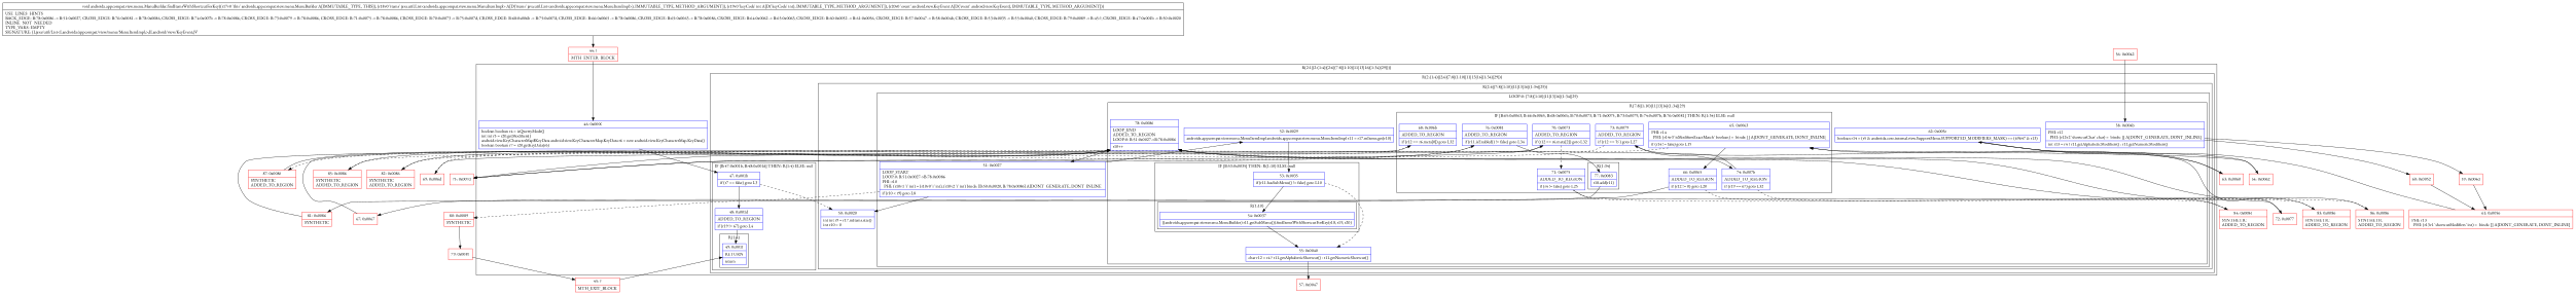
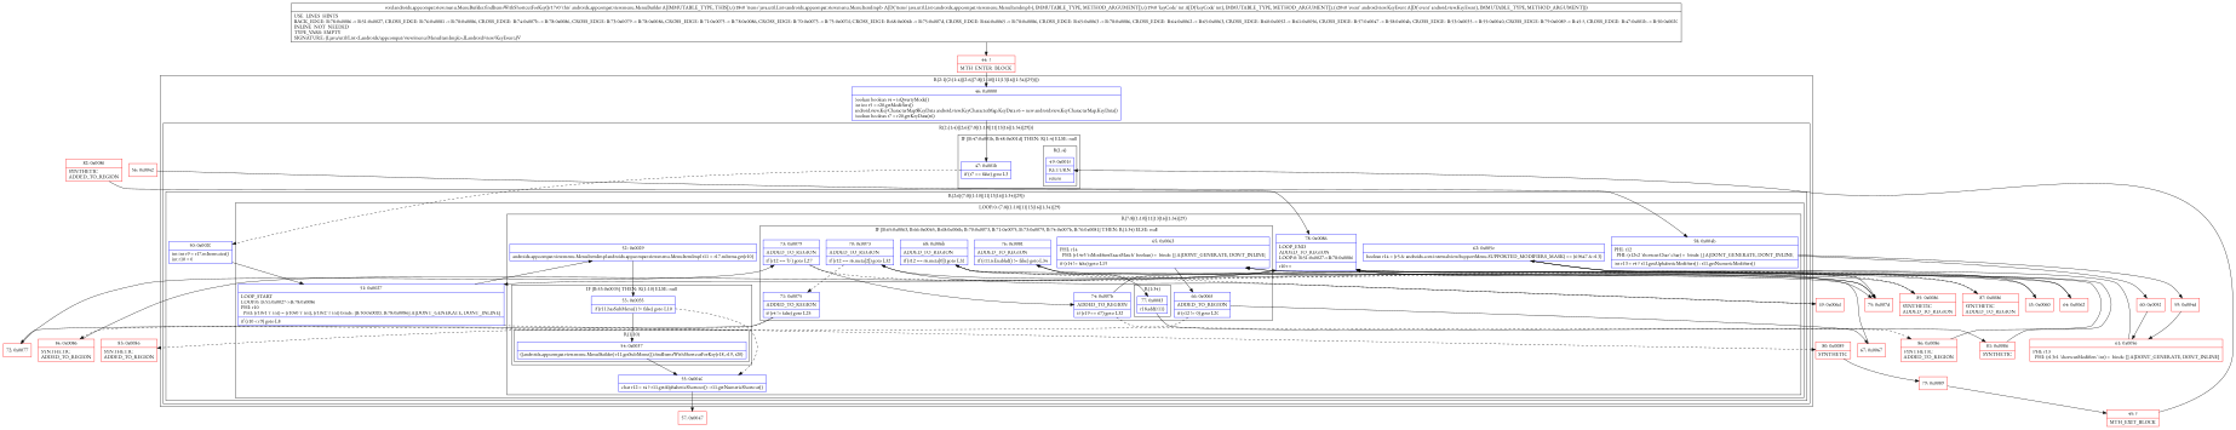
  digraph {
    fontname="EB Garamond"
    node [color=blue fontname="EB Garamond" shape=record]
    edge [fontname="EB Garamond"]
    n1 [label="{49\:\ 0x001f|RETURN\l|return\l}"]
    n2 [label="{47\:\ 0x001b|if (r7 == false) goto L3\l}"]
-   n3 [label="{48\:\ 0x001d|ADDED_TO_REGION\l|if (r19 != 67) goto L4\l}"]
    n4 [label="{54\:\ 0x0037|((androidx.appcompat.view.menu.MenuBuilder) r11.getSubMenu()).findItemsWithShortcutForKey(r18, r19, r20)\l}"]
    n5 [label="{53\:\ 0x0035|if (r11.hasSubMenu() != false) goto L10\l}"]
    n6 [label="{77\:\ 0x0083|r18.add(r11)\l}"]
    n7 [label="{65\:\ 0x0063|PHI: r14 \l  PHI: (r14v3 'isModifiersExactMatch' boolean) =  binds: [] A[DONT_GENERATE, DONT_INLINE]\l|if (r14 != false) goto L19\l}"]
    n8 [label="{66\:\ 0x0065|ADDED_TO_REGION\l|if (r12 != 0) goto L20\l}"]
    n9 [label="{68\:\ 0x006b|ADDED_TO_REGION\l|if (r12 == r6.meta[0]) goto L32\l}"]
    n10 [label="{70\:\ 0x0073|ADDED_TO_REGION\l|if (r12 == r6.meta[2]) goto L32\l}"]
    n11 [label="{71\:\ 0x0075|ADDED_TO_REGION\l|if (r4 != false) goto L25\l}"]
    n12 [label="{73\:\ 0x0079|ADDED_TO_REGION\l|if (r12 == 'b') goto L27\l}"]
    n13 [label="{74\:\ 0x007b|ADDED_TO_REGION\l|if (r19 == 67) goto L32\l}"]
    n14 [label="{76\:\ 0x0081|ADDED_TO_REGION\l|if (r11.isEnabled() != false) goto L34\l}"]
    n15 [label="{52\:\ 0x0029|androidx.appcompat.view.menu.MenuItemImpl androidx.appcompat.view.menu.MenuItemImpl r11 = r17.mItems.get(r10)\l}"]
    n16 [label="{55\:\ 0x0040|char r12 = r4 ? r11.getAlphabeticShortcut() : r11.getNumericShortcut()\l}"]
    n17 [label="{58\:\ 0x004b|PHI: r12 \l  PHI: (r12v2 'shortcutChar' char) =  binds: [] A[DONT_GENERATE, DONT_INLINE]\l|int r13 = r4 ? r11.getAlphabeticModifiers() : r11.getNumericModifiers()\l}"]
    n18 [label="{62\:\ 0x005e|boolean r14 = (r5 & androidx.core.internal.view.SupportMenu.SUPPORTED_MODIFIERS_MASK) == (69647 & r13)\l}"]
    n19 [label="{78\:\ 0x0086|LOOP_END\lADDED_TO_REGION\lLOOP:0: B:51:0x0027\-\>B:78:0x0086\l|r10++\l}"]
    n20 [label="{51\:\ 0x0027|LOOP_START\lLOOP:0: B:51:0x0027\-\>B:78:0x0086\lPHI: r10 \l  PHI: (r10v1 'i' int) = (r10v0 'i' int), (r10v2 'i' int) binds: [B:50:0x0020, B:78:0x0086] A[DONT_GENERATE, DONT_INLINE]\l|if (r10 \< r9) goto L8\l}"]
    n21 [label="{50\:\ 0x0020|int int r9 = r17.mItems.size()\lint r10 = 0\l}"]
    n22 [label="{46\:\ 0x0000|boolean boolean r4 = isQwertyMode()\lint int r5 = r20.getModifiers()\landroid.view.KeyCharacterMap$KeyData android.view.KeyCharacterMap.KeyData r6 = new android.view.KeyCharacterMap.KeyData()\lboolean boolean r7 = r20.getKeyData(r6)\l}"]
    n23 [color=red label="{81\:\ 0x0086|SYNTHETIC\l}"]
    n24 [color=red label="{82\:\ 0x0086|SYNTHETIC\lADDED_TO_REGION\l}"]
    n25 [color=red label="{67\:\ 0x0067}"]
    n26 [color=red label="{83\:\ 0x0086|SYNTHETIC\lADDED_TO_REGION\l}"]
    n27 [color=red label="{69\:\ 0x006d}"]
    n28 [color=red label="{75\:\ 0x007d}"]
    n29 [color=red label="{72\:\ 0x0077}"]
    n30 [color=red label="{84\:\ 0x0086|SYNTHETIC\lADDED_TO_REGION\l}"]
    n31 [color=red label="{85\:\ 0x0086|SYNTHETIC\lADDED_TO_REGION\l}"]
    n32 [color=red label="{86\:\ 0x0086|SYNTHETIC\lADDED_TO_REGION\l}"]
    n33 [color=red label="{87\:\ 0x0086|SYNTHETIC\lADDED_TO_REGION\l}"]
    n34 [color=red label="{57\:\ 0x0047}"]
    n35 [color=red label="{59\:\ 0x004d}"]
    n36 [color=red label="{60\:\ 0x0052}"]
    n37 [color=red label="{63\:\ 0x0060}"]
    n38 [color=red label="{64\:\ 0x0062}"]
    n39 [color=red label="{80\:\ 0x0089|SYNTHETIC\l}"]
    n40 [color=red label="{45\:\ ?|MTH_EXIT_BLOCK\l}"]
    n41 [color=red label="{79\:\ 0x0089}"]
    n42 [color=red label="{56\:\ 0x0042}"]
    n43 [color=red label="{61\:\ 0x0056|PHI: r13 \l  PHI: (r13v1 'shortcutModifiers' int) =  binds: [] A[DONT_GENERATE, DONT_INLINE]\l}"]
    n44 [color=red label="{44\:\ ?|MTH_ENTER_BLOCK\l}"]
    n45 [label="{void androidx.appcompat.view.menu.MenuBuilder.findItemsWithShortcutForKey((r17v0 'this' androidx.appcompat.view.menu.MenuBuilder A[IMMUTABLE_TYPE, THIS]), (r18v0 'items' java.util.List\<androidx.appcompat.view.menu.MenuItemImpl\> A[D('items' java.util.List\<androidx.appcompat.view.menu.MenuItemImpl\>), IMMUTABLE_TYPE, METHOD_ARGUMENT]), (r19v0 'keyCode' int A[D('keyCode' int), IMMUTABLE_TYPE, METHOD_ARGUMENT]), (r20v0 'event' android.view.KeyEvent A[D('event' android.view.KeyEvent), IMMUTABLE_TYPE, METHOD_ARGUMENT]))  | USE_LINES_HINTS\lBACK_EDGE: B:78:0x0086 \-\> B:51:0x0027, CROSS_EDGE: B:76:0x0081 \-\> B:78:0x0086, CROSS_EDGE: B:74:0x007b \-\> B:78:0x0086, CROSS_EDGE: B:73:0x0079 \-\> B:78:0x0086, CROSS_EDGE: B:71:0x0075 \-\> B:78:0x0086, CROSS_EDGE: B:70:0x0073 \-\> B:75:0x007d, CROSS_EDGE: B:68:0x006b \-\> B:75:0x007d, CROSS_EDGE: B:66:0x0065 \-\> B:78:0x0086, CROSS_EDGE: B:65:0x0063 \-\> B:78:0x0086, CROSS_EDGE: B:64:0x0062 \-\> B:65:0x0063, CROSS_EDGE: B:60:0x0052 \-\> B:61:0x0056, CROSS_EDGE: B:57:0x0047 \-\> B:58:0x004b, CROSS_EDGE: B:53:0x0035 \-\> B:55:0x0040, CROSS_EDGE: B:79:0x0089 \-\> B:45:?, CROSS_EDGE: B:47:0x001b \-\> B:50:0x0020\lINLINE_NOT_NEEDED\lTYPE_VARS: EMPTY\lSIGNATURE: (Ljava\/util\/List\<Landroidx\/appcompat\/view\/menu\/MenuItemImpl;\>;ILandroid\/view\/KeyEvent;)V\l}" color=""]
    subgraph cluster_1 {
      label="R(2:1|(2:(1:4)|(2:6|(7:8|(1:10)|11|13|16|(1:34)|29))))"
      n22
      subgraph cluster_2 {
        label="R(2:(1:4)|(2:6|(7:8|(1:10)|11|13|16|(1:34)|29)))"
        subgraph cluster_3 {
          label="IF [B:47:0x001b, B:48:0x001d] THEN: R(1:4) ELSE: null"
          n2
-         n3
          subgraph cluster_4 {
            label="R(1:4)"
            n1
          }
        }
        subgraph cluster_5 {
          label="R(2:6|(7:8|(1:10)|11|13|16|(1:34)|29))"
          n21
          subgraph cluster_6 {
            label="LOOP:0: (7:8|(1:10)|11|13|16|(1:34)|29)"
            n20
            subgraph cluster_7 {
              label="R(7:8|(1:10)|11|13|16|(1:34)|29)"
              n15
              n16
              n17
              n18
              n19
              subgraph cluster_8 {
                label="IF [B:53:0x0035] THEN: R(1:10) ELSE: null"
                n5
                subgraph cluster_9 {
                  label="R(1:10)"
                  n4
                }
              }
              subgraph cluster_10 {
                label="IF [B:65:0x0063, B:66:0x0065, B:68:0x006b, B:70:0x0073, B:71:0x0075, B:73:0x0079, B:74:0x007b, B:76:0x0081] THEN: R(1:34) ELSE: null"
                n7
                n8
                n9
                n10
                n11
                n12
                n13
                n14
                subgraph cluster_11 {
                  label="R(1:34)"
                  n6
                }
              }
            }
          }
        }
      }
    }
-   n2 -> n3
    n2 -> n21 [style=dashed]
-   n3 -> n1
    n4 -> n16
    n5 -> n4
    n5 -> n16 [style=dashed]
    n6 -> n23
    n7 -> n8
-   n7 -> n24 [style=dashed]
    n8 -> n25
    n8 -> n26 [style=dashed]
    n9 -> n27 [style=dashed]
+   n9 -> n28
    n10 -> n11 [style=dashed]
    n10 -> n28
    n11 -> n29
    n11 -> n30 [style=dashed]
    n12 -> n13
    n12 -> n31 [style=dashed]
    n13 -> n28
    n13 -> n32 [style=dashed]
    n14 -> n6
    n14 -> n33 [style=dashed]
    n15 -> n5
    n16 -> n34
    n17 -> n35
    n17 -> n36
    n18 -> n37
    n18 -> n38
    n19 -> n20
    n20 -> n15
    n20 -> n39 [style=dashed]
-   n20 -> n21
+   n21 -> n20
    n22 -> n2
    n23 -> n19
    n24 -> n19
    n25 -> n9
-   n26 -> n19
    n27 -> n10
    n28 -> n14
    n29 -> n12
    n30 -> n19
    n31 -> n19
    n32 -> n19
    n33 -> n19
    n35 -> n43
    n36 -> n43
    n37 -> n7
    n38 -> n7
    n39 -> n41
    n40 -> n1
    n41 -> n40
    n42 -> n17
    n43 -> n18
    n44 -> n22
    n45 -> n44
  }
